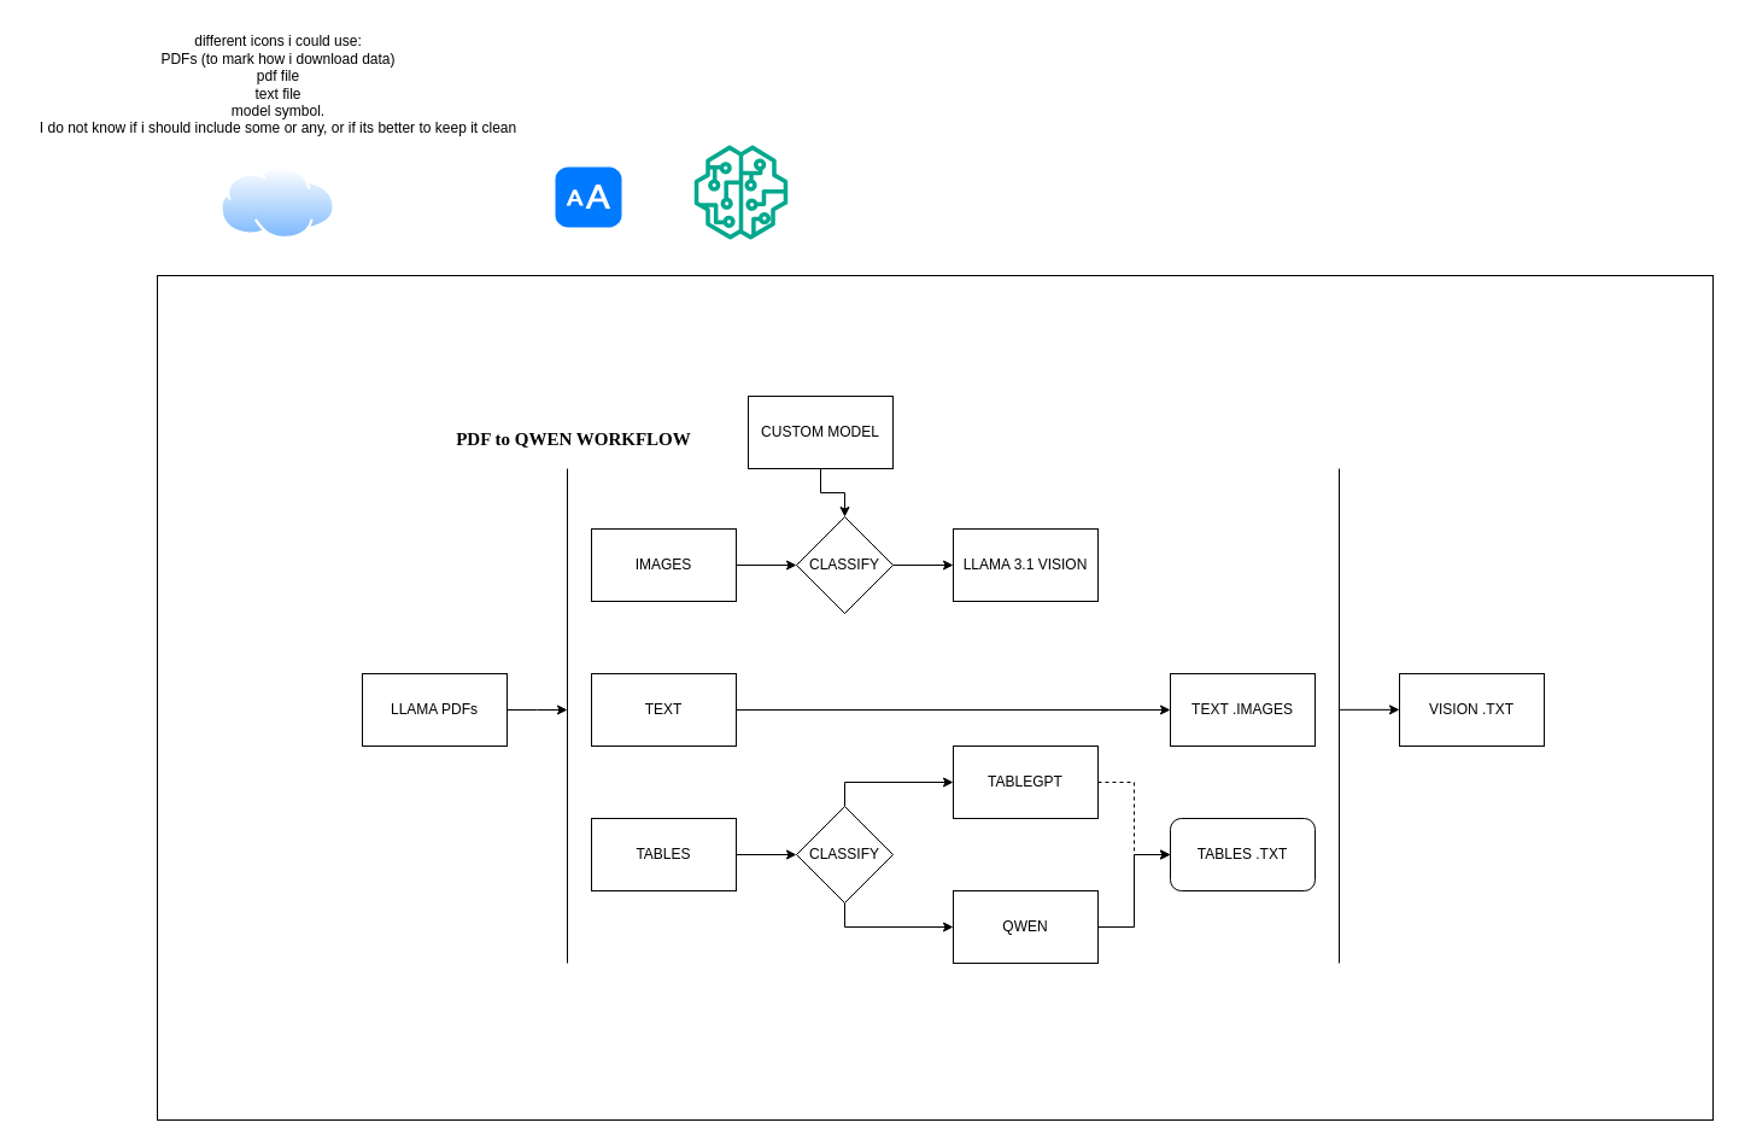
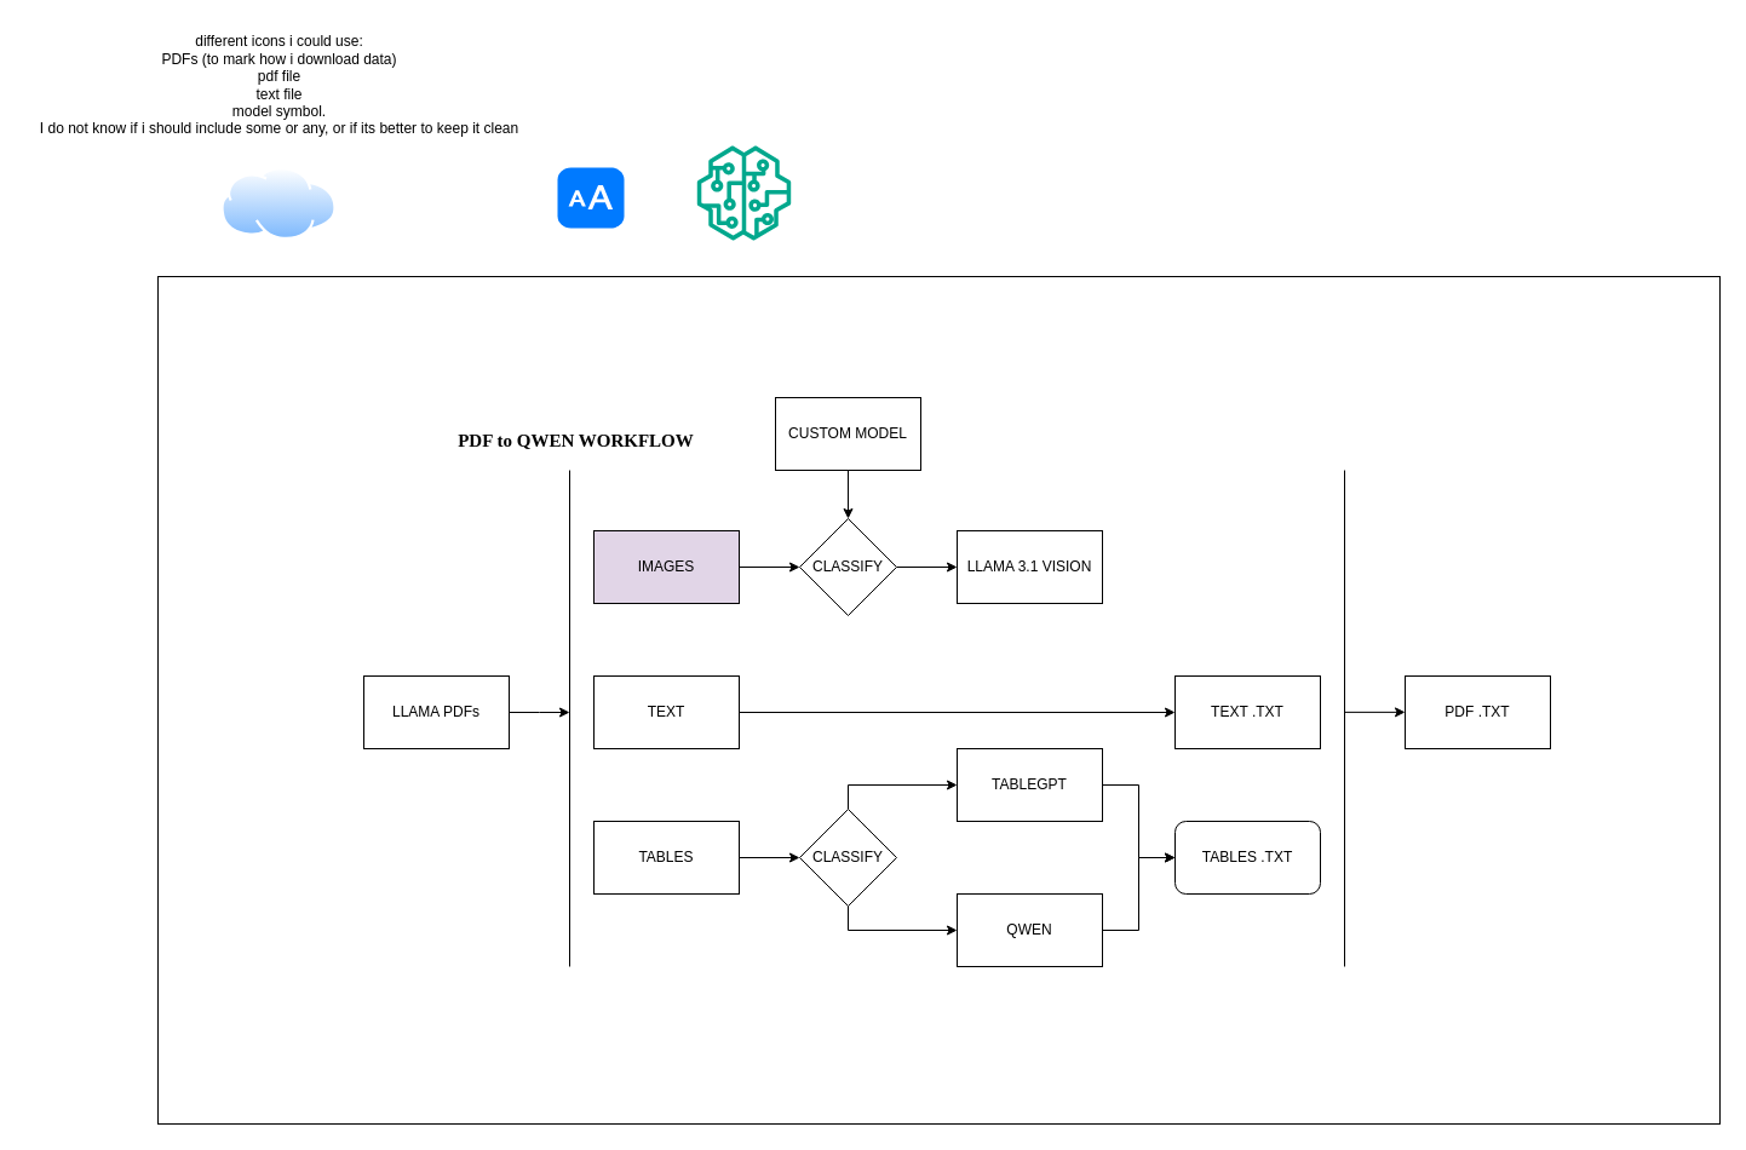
  <mxCell id="0" />
  <mxCell id="1" parent="0" />
  <mxCell id="2" value="" style="rounded=0;whiteSpace=wrap;html=1;" vertex="1" parent="1"><mxGeometry x="130" y="228" width="1290" height="700" as="geometry" /></mxCell>
  <mxCell id="3" style="edgeStyle=orthogonalEdgeStyle;rounded=0;orthogonalLoop=1;jettySize=auto;html=1;" edge="1" parent="1" source="4"><mxGeometry relative="1" as="geometry"><mxPoint x="470" y="588" as="targetPoint" /></mxGeometry></mxCell>
  <mxCell id="4" value="LLAMA PDFs" style="rounded=0;whiteSpace=wrap;html=1;" vertex="1" parent="1"><mxGeometry x="300" y="558" width="120" height="60" as="geometry" /></mxCell>
  <mxCell id="5" style="edgeStyle=orthogonalEdgeStyle;rounded=0;orthogonalLoop=1;jettySize=auto;html=1;entryX=0;entryY=0.5;entryDx=0;entryDy=0;" edge="1" parent="1" source="6" target="7"><mxGeometry relative="1" as="geometry" /></mxCell>
  <mxCell id="6" value="TEXT" style="rounded=0;whiteSpace=wrap;html=1;" vertex="1" parent="1"><mxGeometry x="490" y="558" width="120" height="60" as="geometry" /></mxCell>
- <mxCell id="7" value="TEXT .IMAGES" style="rounded=0;whiteSpace=wrap;html=1;" vertex="1" parent="1"><mxGeometry x="970" y="558" width="120" height="60" as="geometry" /></mxCell>
+ <mxCell id="7" value="TEXT .TXT" style="rounded=0;whiteSpace=wrap;html=1;" vertex="1" parent="1"><mxGeometry x="970" y="558" width="120" height="60" as="geometry" /></mxCell>
  <mxCell id="8" value="" style="rounded=0;whiteSpace=wrap;html=1;shape=image;labelBackgroundColor=default;verticalAlign=top;verticalLabelPosition=bottom;aspect=fixed;perimeter=ellipsePerimeter;shadow=0;dashed=0;spacingTop=3;image=img/lib/active_directory/internet_cloud.svg;" vertex="1" parent="1"><mxGeometry x="170" y="138" width="120" height="60" as="geometry" /></mxCell>
  <mxCell id="9" style="edgeStyle=orthogonalEdgeStyle;rounded=0;orthogonalLoop=1;jettySize=auto;html=1;entryX=0;entryY=0.5;entryDx=0;entryDy=0;" edge="1" parent="1" source="10" target="15"><mxGeometry relative="1" as="geometry" /></mxCell>
  <mxCell id="10" value="TABLES" style="rounded=0;whiteSpace=wrap;html=1;" vertex="1" parent="1"><mxGeometry x="490" y="678" width="120" height="60" as="geometry" /></mxCell>
  <mxCell id="11" style="edgeStyle=orthogonalEdgeStyle;rounded=0;orthogonalLoop=1;jettySize=auto;html=1;entryX=0;entryY=0.5;entryDx=0;entryDy=0;" edge="1" parent="1" source="12" target="22"><mxGeometry relative="1" as="geometry"><mxPoint x="700" y="458" as="targetPoint" /></mxGeometry></mxCell>
- <mxCell id="12" value="IMAGES" style="rounded=0;whiteSpace=wrap;html=1;" vertex="1" parent="1"><mxGeometry x="490" y="438" width="120" height="60" as="geometry" /></mxCell>
+ <mxCell id="12" value="IMAGES" style="rounded=0;whiteSpace=wrap;html=1;fillColor=#e1d5e7;" vertex="1" parent="1"><mxGeometry x="490" y="438" width="120" height="60" as="geometry" /></mxCell>
  <mxCell id="13" style="edgeStyle=orthogonalEdgeStyle;rounded=0;orthogonalLoop=1;jettySize=auto;html=1;exitX=0.5;exitY=0;exitDx=0;exitDy=0;entryX=0;entryY=0.5;entryDx=0;entryDy=0;" edge="1" parent="1" source="15" target="17"><mxGeometry relative="1" as="geometry" /></mxCell>
  <mxCell id="14" style="edgeStyle=orthogonalEdgeStyle;rounded=0;orthogonalLoop=1;jettySize=auto;html=1;exitX=0.5;exitY=1;exitDx=0;exitDy=0;" edge="1" parent="1" source="15" target="19"><mxGeometry relative="1" as="geometry" /></mxCell>
  <mxCell id="15" value="CLASSIFY" style="rhombus;whiteSpace=wrap;html=1;" vertex="1" parent="1"><mxGeometry x="660" y="668" width="80" height="80" as="geometry" /></mxCell>
- <mxCell id="16" style="edgeStyle=orthogonalEdgeStyle;rounded=0;orthogonalLoop=1;jettySize=auto;html=1;entryX=0;entryY=0.5;entryDx=0;entryDy=0;dashed=1;" edge="1" parent="1" source="17" target="20"><mxGeometry relative="1" as="geometry"><mxPoint x="993" y="713" as="targetPoint" /></mxGeometry></mxCell>
+ <mxCell id="16" style="edgeStyle=orthogonalEdgeStyle;rounded=0;orthogonalLoop=1;jettySize=auto;html=1;entryX=0;entryY=0.5;entryDx=0;entryDy=0;" edge="1" parent="1" source="17" target="20"><mxGeometry relative="1" as="geometry"><mxPoint x="993" y="713" as="targetPoint" /></mxGeometry></mxCell>
  <mxCell id="17" value="TABLEGPT" style="rounded=0;whiteSpace=wrap;html=1;" vertex="1" parent="1"><mxGeometry x="790" y="618" width="120" height="60" as="geometry" /></mxCell>
  <mxCell id="18" style="edgeStyle=orthogonalEdgeStyle;rounded=0;orthogonalLoop=1;jettySize=auto;html=1;entryX=0;entryY=0.5;entryDx=0;entryDy=0;" edge="1" parent="1" source="19" target="20"><mxGeometry relative="1" as="geometry"><mxPoint x="993" y="713" as="targetPoint" /></mxGeometry></mxCell>
  <mxCell id="19" value="QWEN" style="rounded=0;whiteSpace=wrap;html=1;" vertex="1" parent="1"><mxGeometry x="790" y="738" width="120" height="60" as="geometry" /></mxCell>
  <mxCell id="20" value="TABLES .TXT" style="whiteSpace=wrap;html=1;rounded=1;" vertex="1" parent="1"><mxGeometry x="970" y="678" width="120" height="60" as="geometry" /></mxCell>
  <mxCell id="21" style="edgeStyle=orthogonalEdgeStyle;rounded=0;orthogonalLoop=1;jettySize=auto;html=1;entryX=0;entryY=0.5;entryDx=0;entryDy=0;" edge="1" parent="1" source="22" target="25"><mxGeometry relative="1" as="geometry" /></mxCell>
  <mxCell id="22" value="CLASSIFY" style="rhombus;whiteSpace=wrap;html=1;" vertex="1" parent="1"><mxGeometry x="660" y="428" width="80" height="80" as="geometry" /></mxCell>
  <mxCell id="23" style="edgeStyle=orthogonalEdgeStyle;rounded=0;orthogonalLoop=1;jettySize=auto;html=1;entryX=0.5;entryY=0;entryDx=0;entryDy=0;" edge="1" parent="1" source="24" target="22"><mxGeometry relative="1" as="geometry" /></mxCell>
- <mxCell id="24" value="CUSTOM MODEL" style="rounded=0;whiteSpace=wrap;html=1;" vertex="1" parent="1"><mxGeometry x="620" y="328" width="120" height="60" as="geometry" /></mxCell>
+ <mxCell id="24" value="CUSTOM MODEL" style="rounded=0;whiteSpace=wrap;html=1;" vertex="1" parent="1"><mxGeometry x="640" y="328" width="120" height="60" as="geometry" /></mxCell>
  <mxCell id="25" value="LLAMA 3.1 VISION" style="rounded=0;whiteSpace=wrap;html=1;" vertex="1" parent="1"><mxGeometry x="790" y="438" width="120" height="60" as="geometry" /></mxCell>
  <mxCell id="26" value="" style="shape=image;html=1;verticalAlign=top;verticalLabelPosition=bottom;labelBackgroundColor=#ffffff;imageAspect=0;aspect=fixed;image=https://cdn4.iconfinder.com/data/icons/file-extension-names-vol-8/512/24-128.png" vertex="1" parent="1"><mxGeometry x="337" y="134.5" width="57" height="57" as="geometry" /></mxCell>
  <mxCell id="27" value="" style="endArrow=none;html=1;rounded=0;" edge="1" parent="1"><mxGeometry width="50" height="50" relative="1" as="geometry"><mxPoint x="470" y="798" as="sourcePoint" /><mxPoint x="470" y="388" as="targetPoint" /></mxGeometry></mxCell>
  <mxCell id="28" value="&lt;font style=&quot;font-size: 15px;&quot; face=&quot;Verdana&quot;&gt;&lt;b&gt;PDF to QWEN WORKFLOW&lt;/b&gt;&lt;/font&gt;" style="text;html=1;align=center;verticalAlign=middle;resizable=0;points=[];autosize=1;strokeColor=none;fillColor=none;" vertex="1" parent="1"><mxGeometry x="375" y="348" width="200" height="30" as="geometry" /></mxCell>
  <mxCell id="29" value="" style="endArrow=none;html=1;rounded=0;" edge="1" parent="1"><mxGeometry width="50" height="50" relative="1" as="geometry"><mxPoint x="1110" y="798" as="sourcePoint" /><mxPoint x="1110" y="388" as="targetPoint" /></mxGeometry></mxCell>
  <mxCell id="30" style="edgeStyle=orthogonalEdgeStyle;rounded=0;orthogonalLoop=1;jettySize=auto;html=1;" edge="1" parent="1"><mxGeometry relative="1" as="geometry"><mxPoint x="1160" y="587.86" as="targetPoint" /><mxPoint x="1110" y="587.86" as="sourcePoint" /></mxGeometry></mxCell>
- <mxCell id="31" value="VISION .TXT" style="rounded=0;whiteSpace=wrap;html=1;" vertex="1" parent="1"><mxGeometry x="1160" y="558" width="120" height="60" as="geometry" /></mxCell>
+ <mxCell id="31" value="PDF .TXT" style="rounded=0;whiteSpace=wrap;html=1;" vertex="1" parent="1"><mxGeometry x="1160" y="558" width="120" height="60" as="geometry" /></mxCell>
  <mxCell id="32" value="" style="html=1;strokeWidth=1;shadow=0;dashed=0;shape=mxgraph.ios7.misc.text_size;fillColor=#007AFF;strokeColor=none;buttonText=;strokeColor2=#222222;fontColor=#222222;fontSize=8;verticalLabelPosition=bottom;verticalAlign=top;align=center;sketch=0;" vertex="1" parent="1"><mxGeometry x="460" y="138" width="55" height="50" as="geometry" /></mxCell>
  <mxCell id="33" value="different icons i could use:&lt;br&gt;PDFs (to mark how i download data)&lt;div&gt;pdf file&lt;/div&gt;&lt;div&gt;text file&lt;/div&gt;&lt;div&gt;model symbol.&lt;/div&gt;&lt;div&gt;I do not know if i should include some or any, or if its better to keep it clean&lt;/div&gt;" style="text;html=1;align=center;verticalAlign=middle;resizable=0;points=[];autosize=1;strokeColor=none;fillColor=none;" vertex="1" parent="1"><mxGeometry x="20" y="20" width="420" height="100" as="geometry" /></mxCell>
  <mxCell id="34" value="" style="sketch=0;outlineConnect=0;fontColor=#232F3E;gradientColor=none;fillColor=#01A88D;strokeColor=none;dashed=0;verticalLabelPosition=bottom;verticalAlign=top;align=center;html=1;fontSize=12;fontStyle=0;aspect=fixed;pointerEvents=1;shape=mxgraph.aws4.sagemaker_model;" vertex="1" parent="1"><mxGeometry x="575" y="120" width="78" height="78" as="geometry" /></mxCell>
